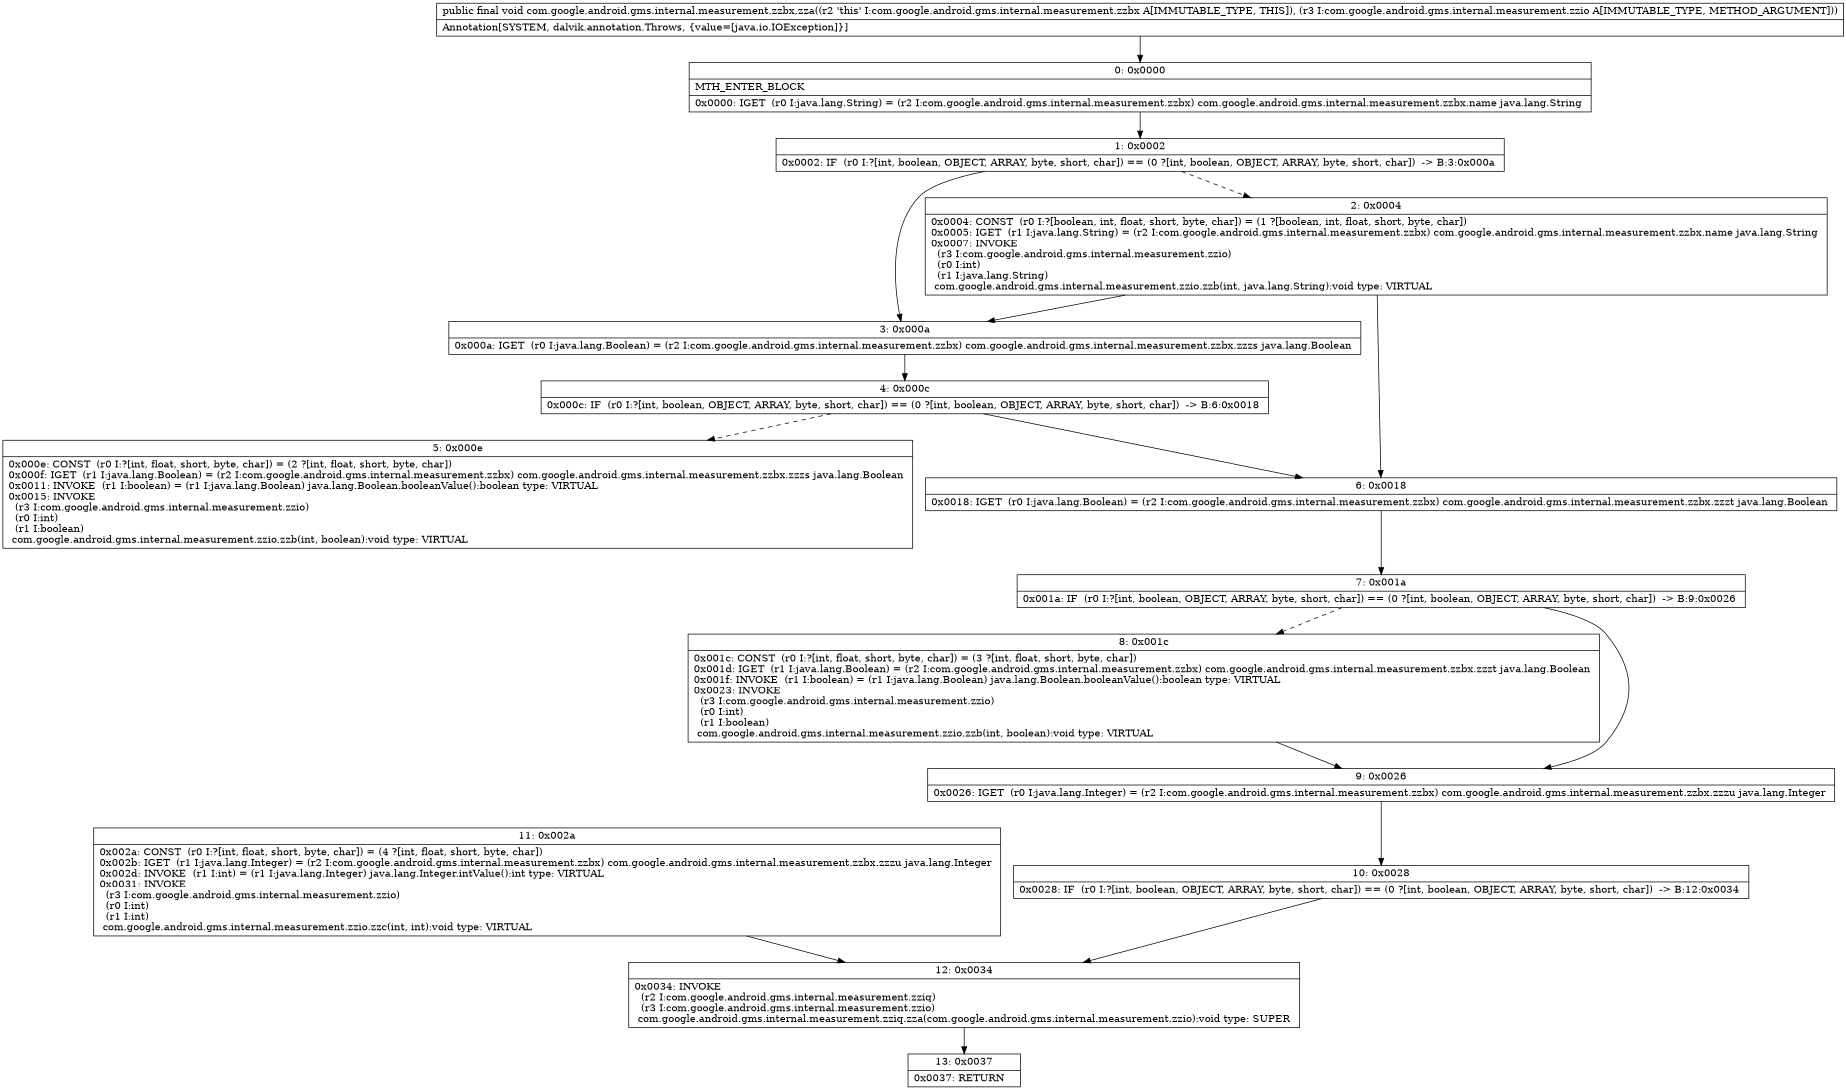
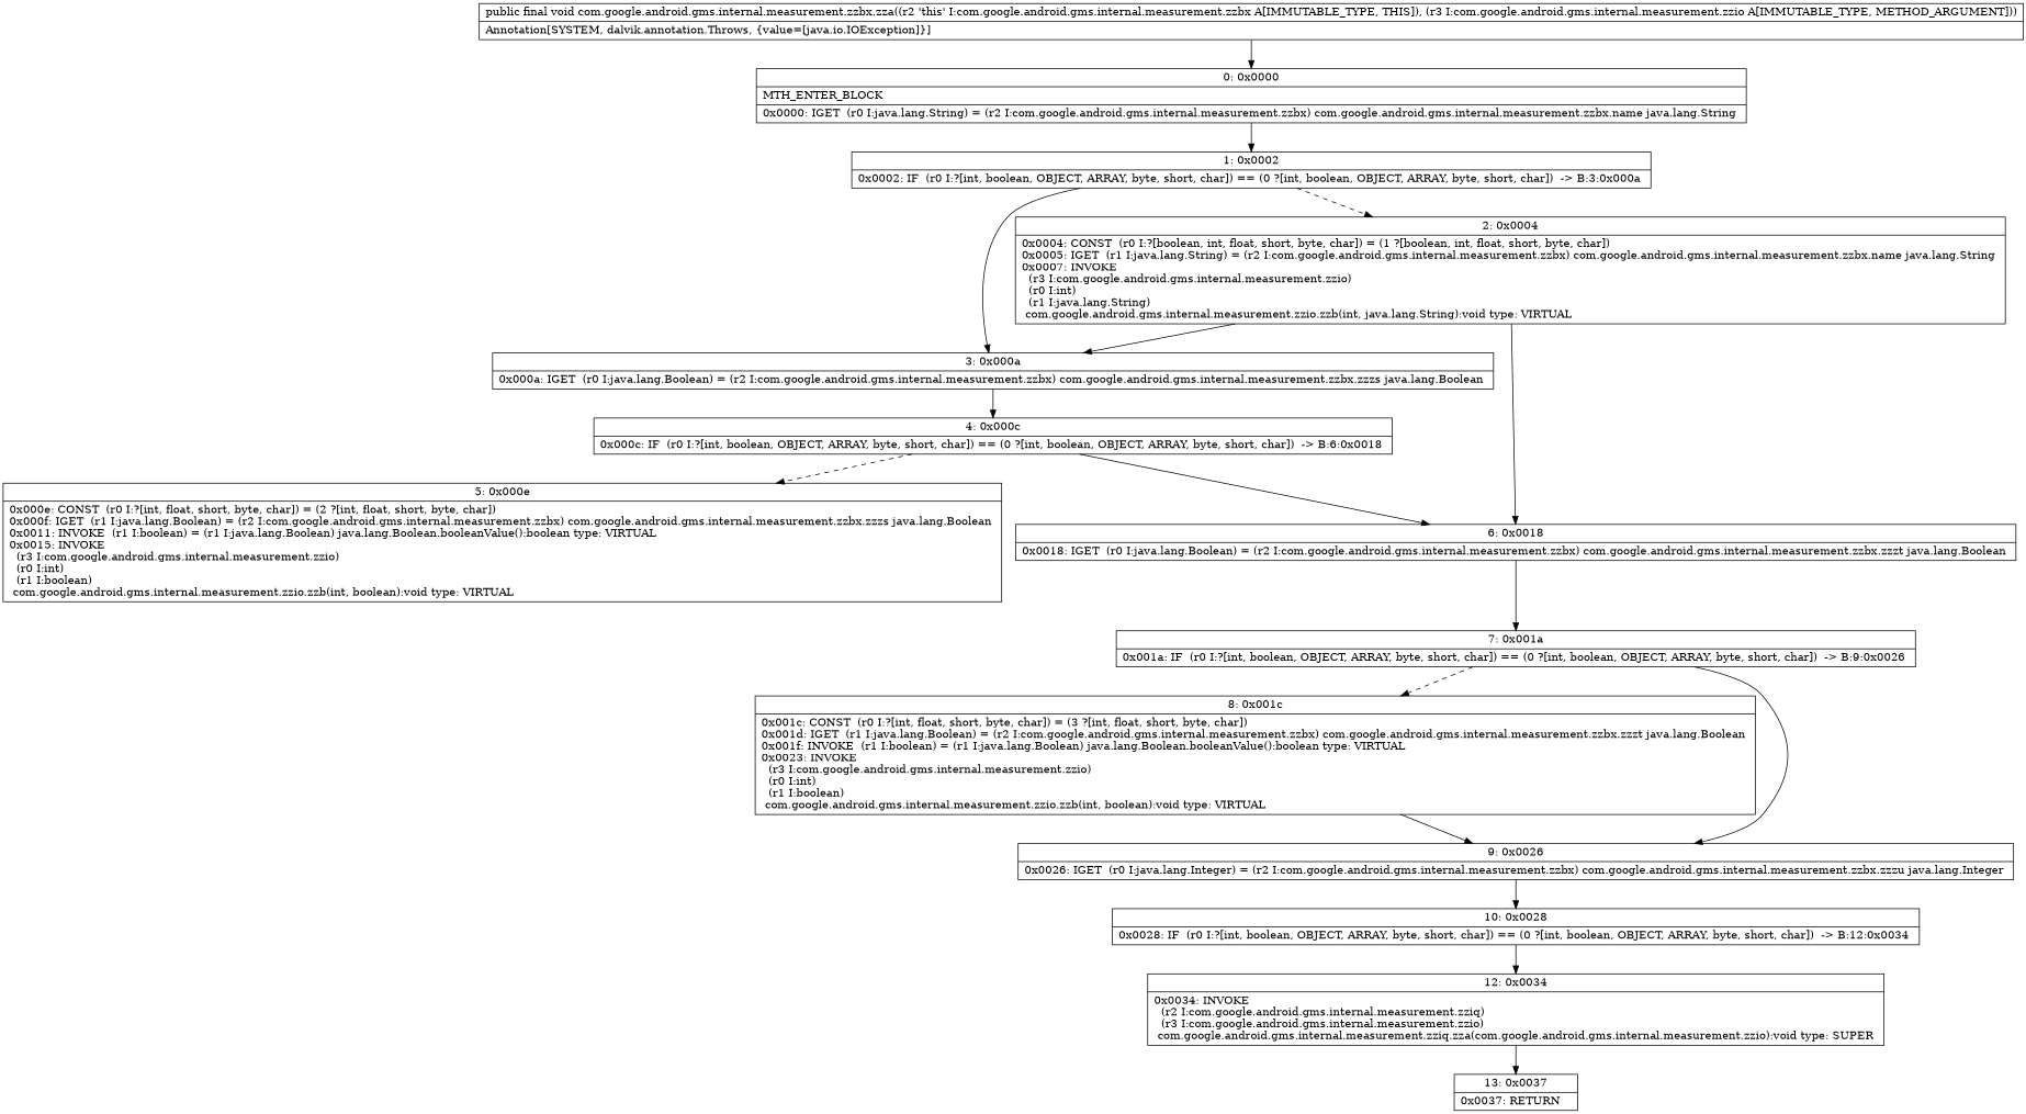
  digraph {
    node [shape=record]
    n1 [label="{0\:\ 0x0000|MTH_ENTER_BLOCK\l|0x0000: IGET  (r0 I:java.lang.String) = (r2 I:com.google.android.gms.internal.measurement.zzbx) com.google.android.gms.internal.measurement.zzbx.name java.lang.String \l}"]
    n2 [label="{1\:\ 0x0002|0x0002: IF  (r0 I:?[int, boolean, OBJECT, ARRAY, byte, short, char]) == (0 ?[int, boolean, OBJECT, ARRAY, byte, short, char])  \-\> B:3:0x000a \l}"]
    n3 [label="{2\:\ 0x0004|0x0004: CONST  (r0 I:?[boolean, int, float, short, byte, char]) = (1 ?[boolean, int, float, short, byte, char]) \l0x0005: IGET  (r1 I:java.lang.String) = (r2 I:com.google.android.gms.internal.measurement.zzbx) com.google.android.gms.internal.measurement.zzbx.name java.lang.String \l0x0007: INVOKE  \l  (r3 I:com.google.android.gms.internal.measurement.zzio)\l  (r0 I:int)\l  (r1 I:java.lang.String)\l com.google.android.gms.internal.measurement.zzio.zzb(int, java.lang.String):void type: VIRTUAL \l}"]
    n4 [label="{3\:\ 0x000a|0x000a: IGET  (r0 I:java.lang.Boolean) = (r2 I:com.google.android.gms.internal.measurement.zzbx) com.google.android.gms.internal.measurement.zzbx.zzzs java.lang.Boolean \l}"]
    n5 [label="{6\:\ 0x0018|0x0018: IGET  (r0 I:java.lang.Boolean) = (r2 I:com.google.android.gms.internal.measurement.zzbx) com.google.android.gms.internal.measurement.zzbx.zzzt java.lang.Boolean \l}"]
    n6 [label="{4\:\ 0x000c|0x000c: IF  (r0 I:?[int, boolean, OBJECT, ARRAY, byte, short, char]) == (0 ?[int, boolean, OBJECT, ARRAY, byte, short, char])  \-\> B:6:0x0018 \l}"]
    n7 [label="{5\:\ 0x000e|0x000e: CONST  (r0 I:?[int, float, short, byte, char]) = (2 ?[int, float, short, byte, char]) \l0x000f: IGET  (r1 I:java.lang.Boolean) = (r2 I:com.google.android.gms.internal.measurement.zzbx) com.google.android.gms.internal.measurement.zzbx.zzzs java.lang.Boolean \l0x0011: INVOKE  (r1 I:boolean) = (r1 I:java.lang.Boolean) java.lang.Boolean.booleanValue():boolean type: VIRTUAL \l0x0015: INVOKE  \l  (r3 I:com.google.android.gms.internal.measurement.zzio)\l  (r0 I:int)\l  (r1 I:boolean)\l com.google.android.gms.internal.measurement.zzio.zzb(int, boolean):void type: VIRTUAL \l}"]
    n8 [label="{7\:\ 0x001a|0x001a: IF  (r0 I:?[int, boolean, OBJECT, ARRAY, byte, short, char]) == (0 ?[int, boolean, OBJECT, ARRAY, byte, short, char])  \-\> B:9:0x0026 \l}"]
    n9 [label="{8\:\ 0x001c|0x001c: CONST  (r0 I:?[int, float, short, byte, char]) = (3 ?[int, float, short, byte, char]) \l0x001d: IGET  (r1 I:java.lang.Boolean) = (r2 I:com.google.android.gms.internal.measurement.zzbx) com.google.android.gms.internal.measurement.zzbx.zzzt java.lang.Boolean \l0x001f: INVOKE  (r1 I:boolean) = (r1 I:java.lang.Boolean) java.lang.Boolean.booleanValue():boolean type: VIRTUAL \l0x0023: INVOKE  \l  (r3 I:com.google.android.gms.internal.measurement.zzio)\l  (r0 I:int)\l  (r1 I:boolean)\l com.google.android.gms.internal.measurement.zzio.zzb(int, boolean):void type: VIRTUAL \l}"]
    n10 [label="{9\:\ 0x0026|0x0026: IGET  (r0 I:java.lang.Integer) = (r2 I:com.google.android.gms.internal.measurement.zzbx) com.google.android.gms.internal.measurement.zzbx.zzzu java.lang.Integer \l}"]
    n11 [label="{10\:\ 0x0028|0x0028: IF  (r0 I:?[int, boolean, OBJECT, ARRAY, byte, short, char]) == (0 ?[int, boolean, OBJECT, ARRAY, byte, short, char])  \-\> B:12:0x0034 \l}"]
    n12 [label="{12\:\ 0x0034|0x0034: INVOKE  \l  (r2 I:com.google.android.gms.internal.measurement.zziq)\l  (r3 I:com.google.android.gms.internal.measurement.zzio)\l com.google.android.gms.internal.measurement.zziq.zza(com.google.android.gms.internal.measurement.zzio):void type: SUPER \l}"]
-   n13 [label="{11\:\ 0x002a|0x002a: CONST  (r0 I:?[int, float, short, byte, char]) = (4 ?[int, float, short, byte, char]) \l0x002b: IGET  (r1 I:java.lang.Integer) = (r2 I:com.google.android.gms.internal.measurement.zzbx) com.google.android.gms.internal.measurement.zzbx.zzzu java.lang.Integer \l0x002d: INVOKE  (r1 I:int) = (r1 I:java.lang.Integer) java.lang.Integer.intValue():int type: VIRTUAL \l0x0031: INVOKE  \l  (r3 I:com.google.android.gms.internal.measurement.zzio)\l  (r0 I:int)\l  (r1 I:int)\l com.google.android.gms.internal.measurement.zzio.zzc(int, int):void type: VIRTUAL \l}"]
    n14 [label="{13\:\ 0x0037|0x0037: RETURN   \l}"]
    n15 [label="{public final void com.google.android.gms.internal.measurement.zzbx.zza((r2 'this' I:com.google.android.gms.internal.measurement.zzbx A[IMMUTABLE_TYPE, THIS]), (r3 I:com.google.android.gms.internal.measurement.zzio A[IMMUTABLE_TYPE, METHOD_ARGUMENT]))  | Annotation[SYSTEM, dalvik.annotation.Throws, \{value=[java.io.IOException]\}]\l}"]
    n1 -> n2
    n2 -> n3 [style=dashed]
    n2 -> n4
    n3 -> n4
    n3 -> n5
    n4 -> n6
    n5 -> n8
    n6 -> n5
    n6 -> n7 [style=dashed]
    n8 -> n9 [style=dashed]
    n8 -> n10
    n9 -> n10
    n10 -> n11
    n11 -> n12
    n12 -> n14
-   n13 -> n12
    n15 -> n1
  }
